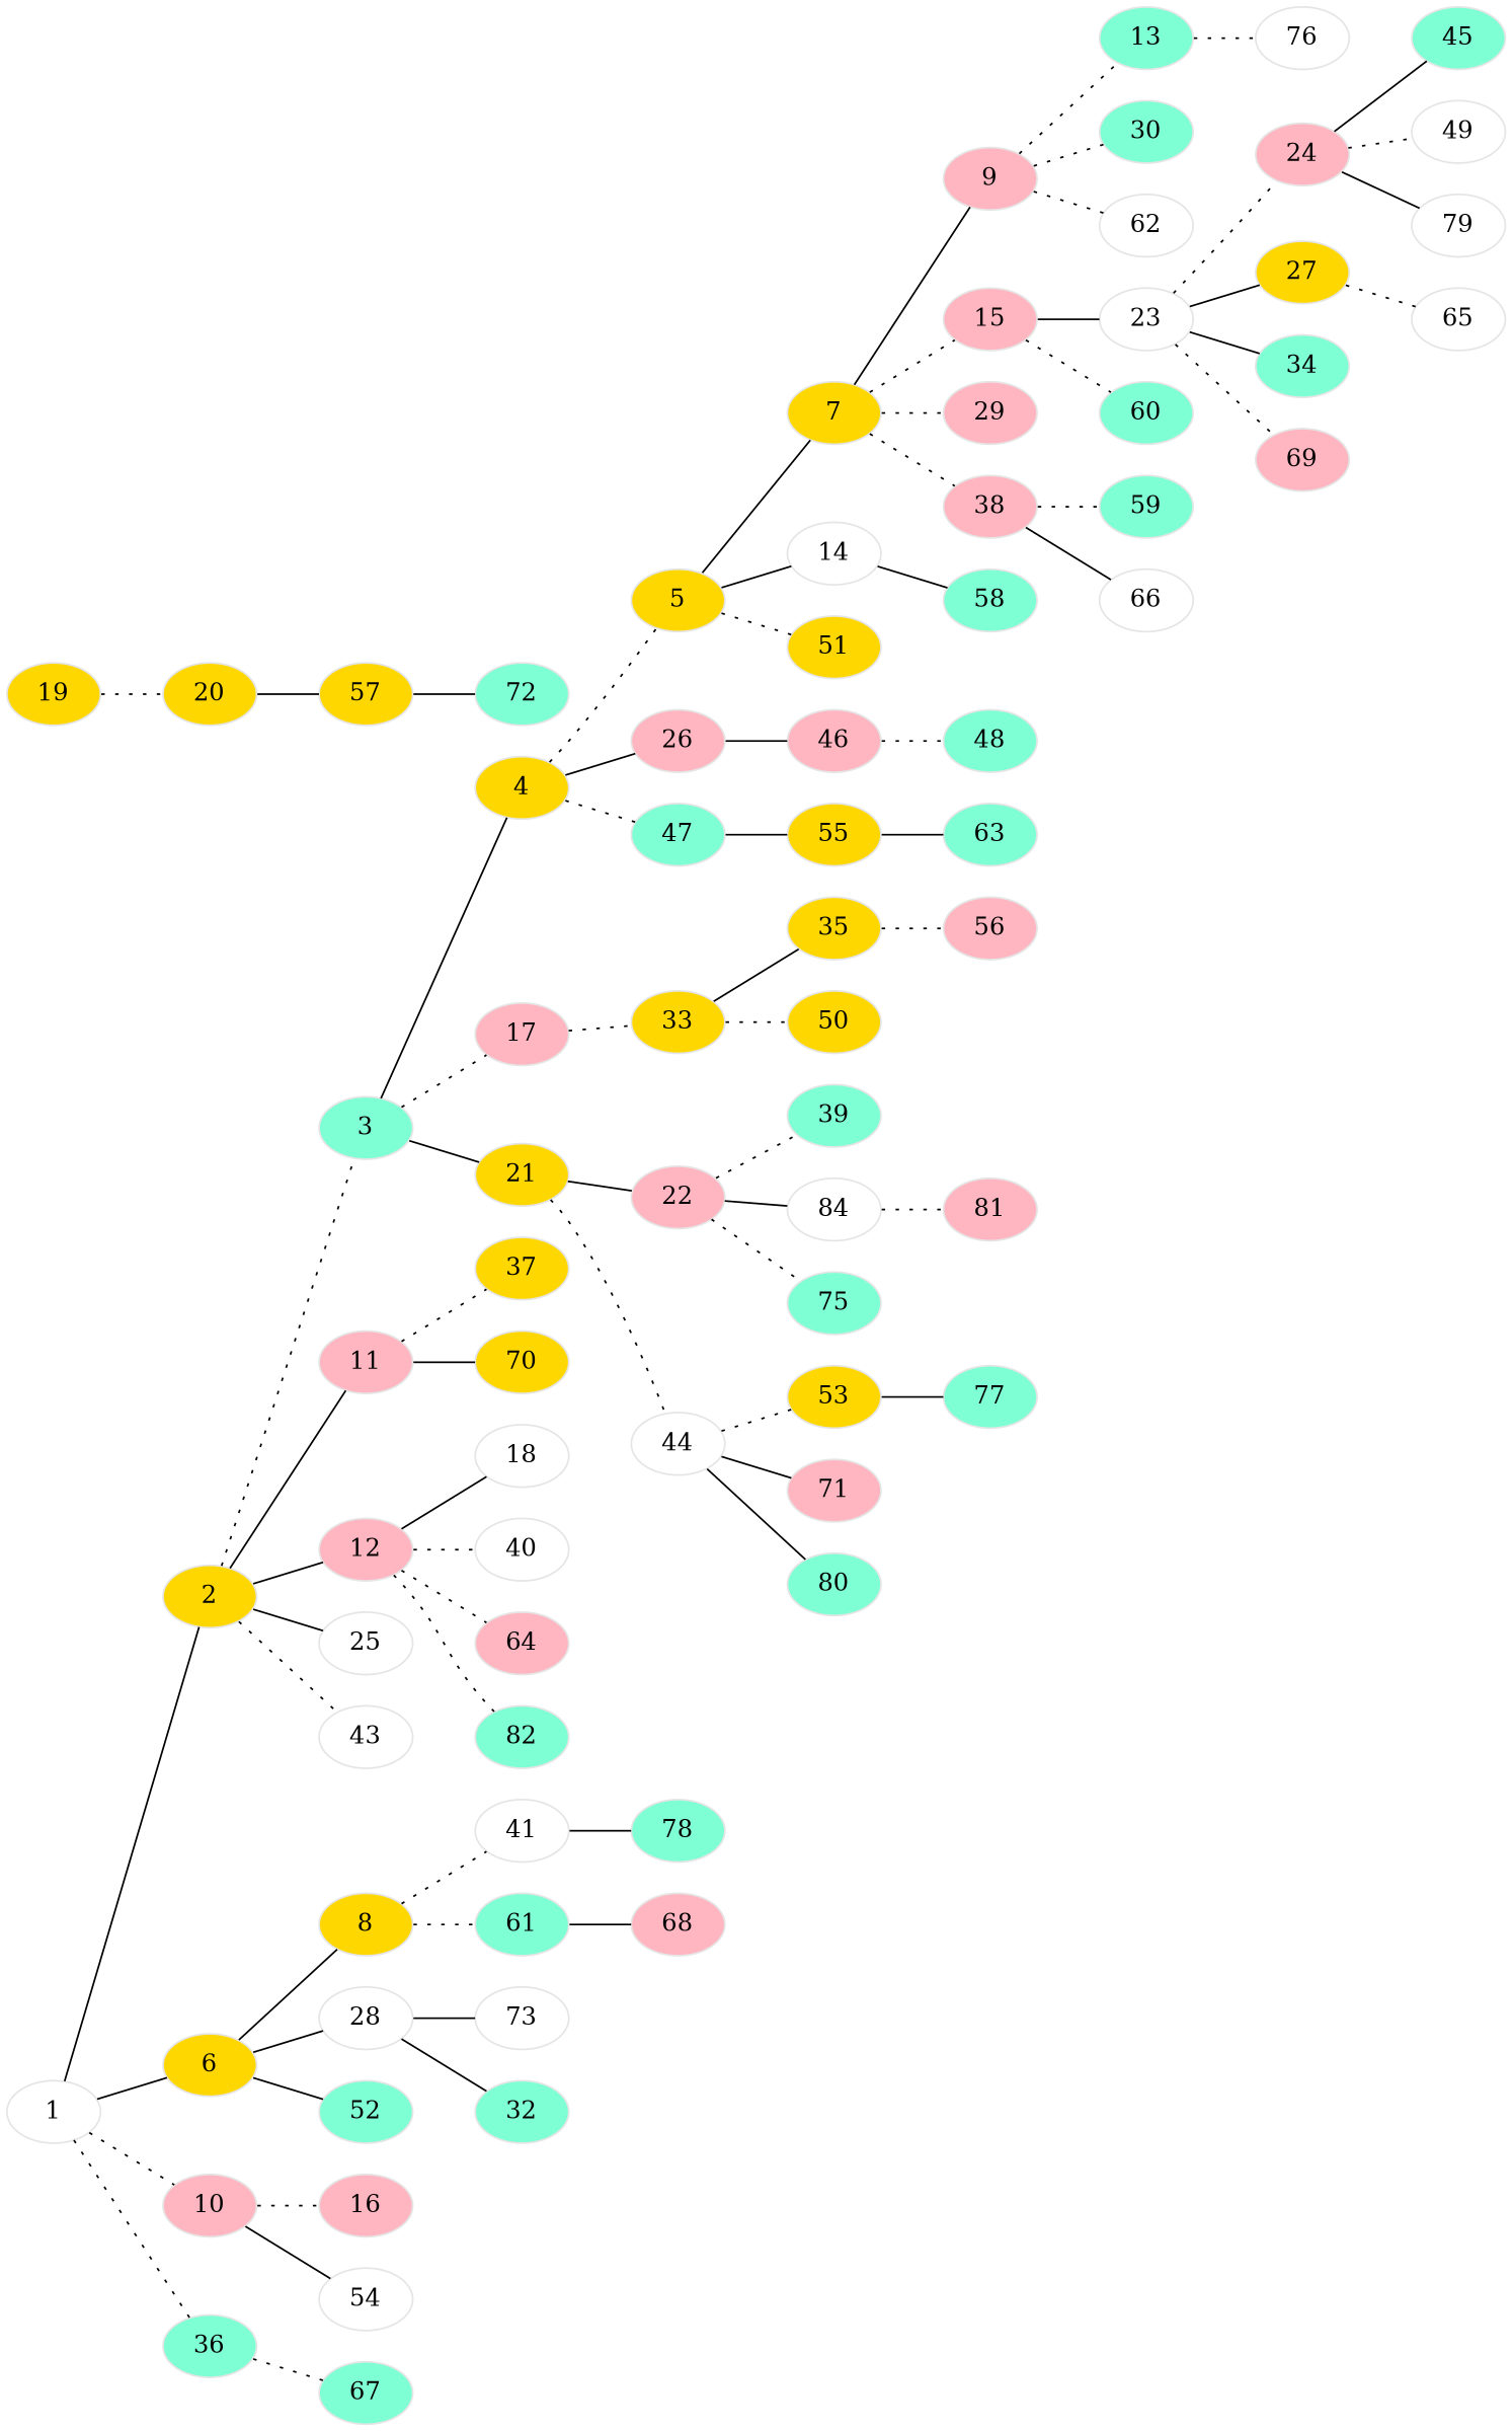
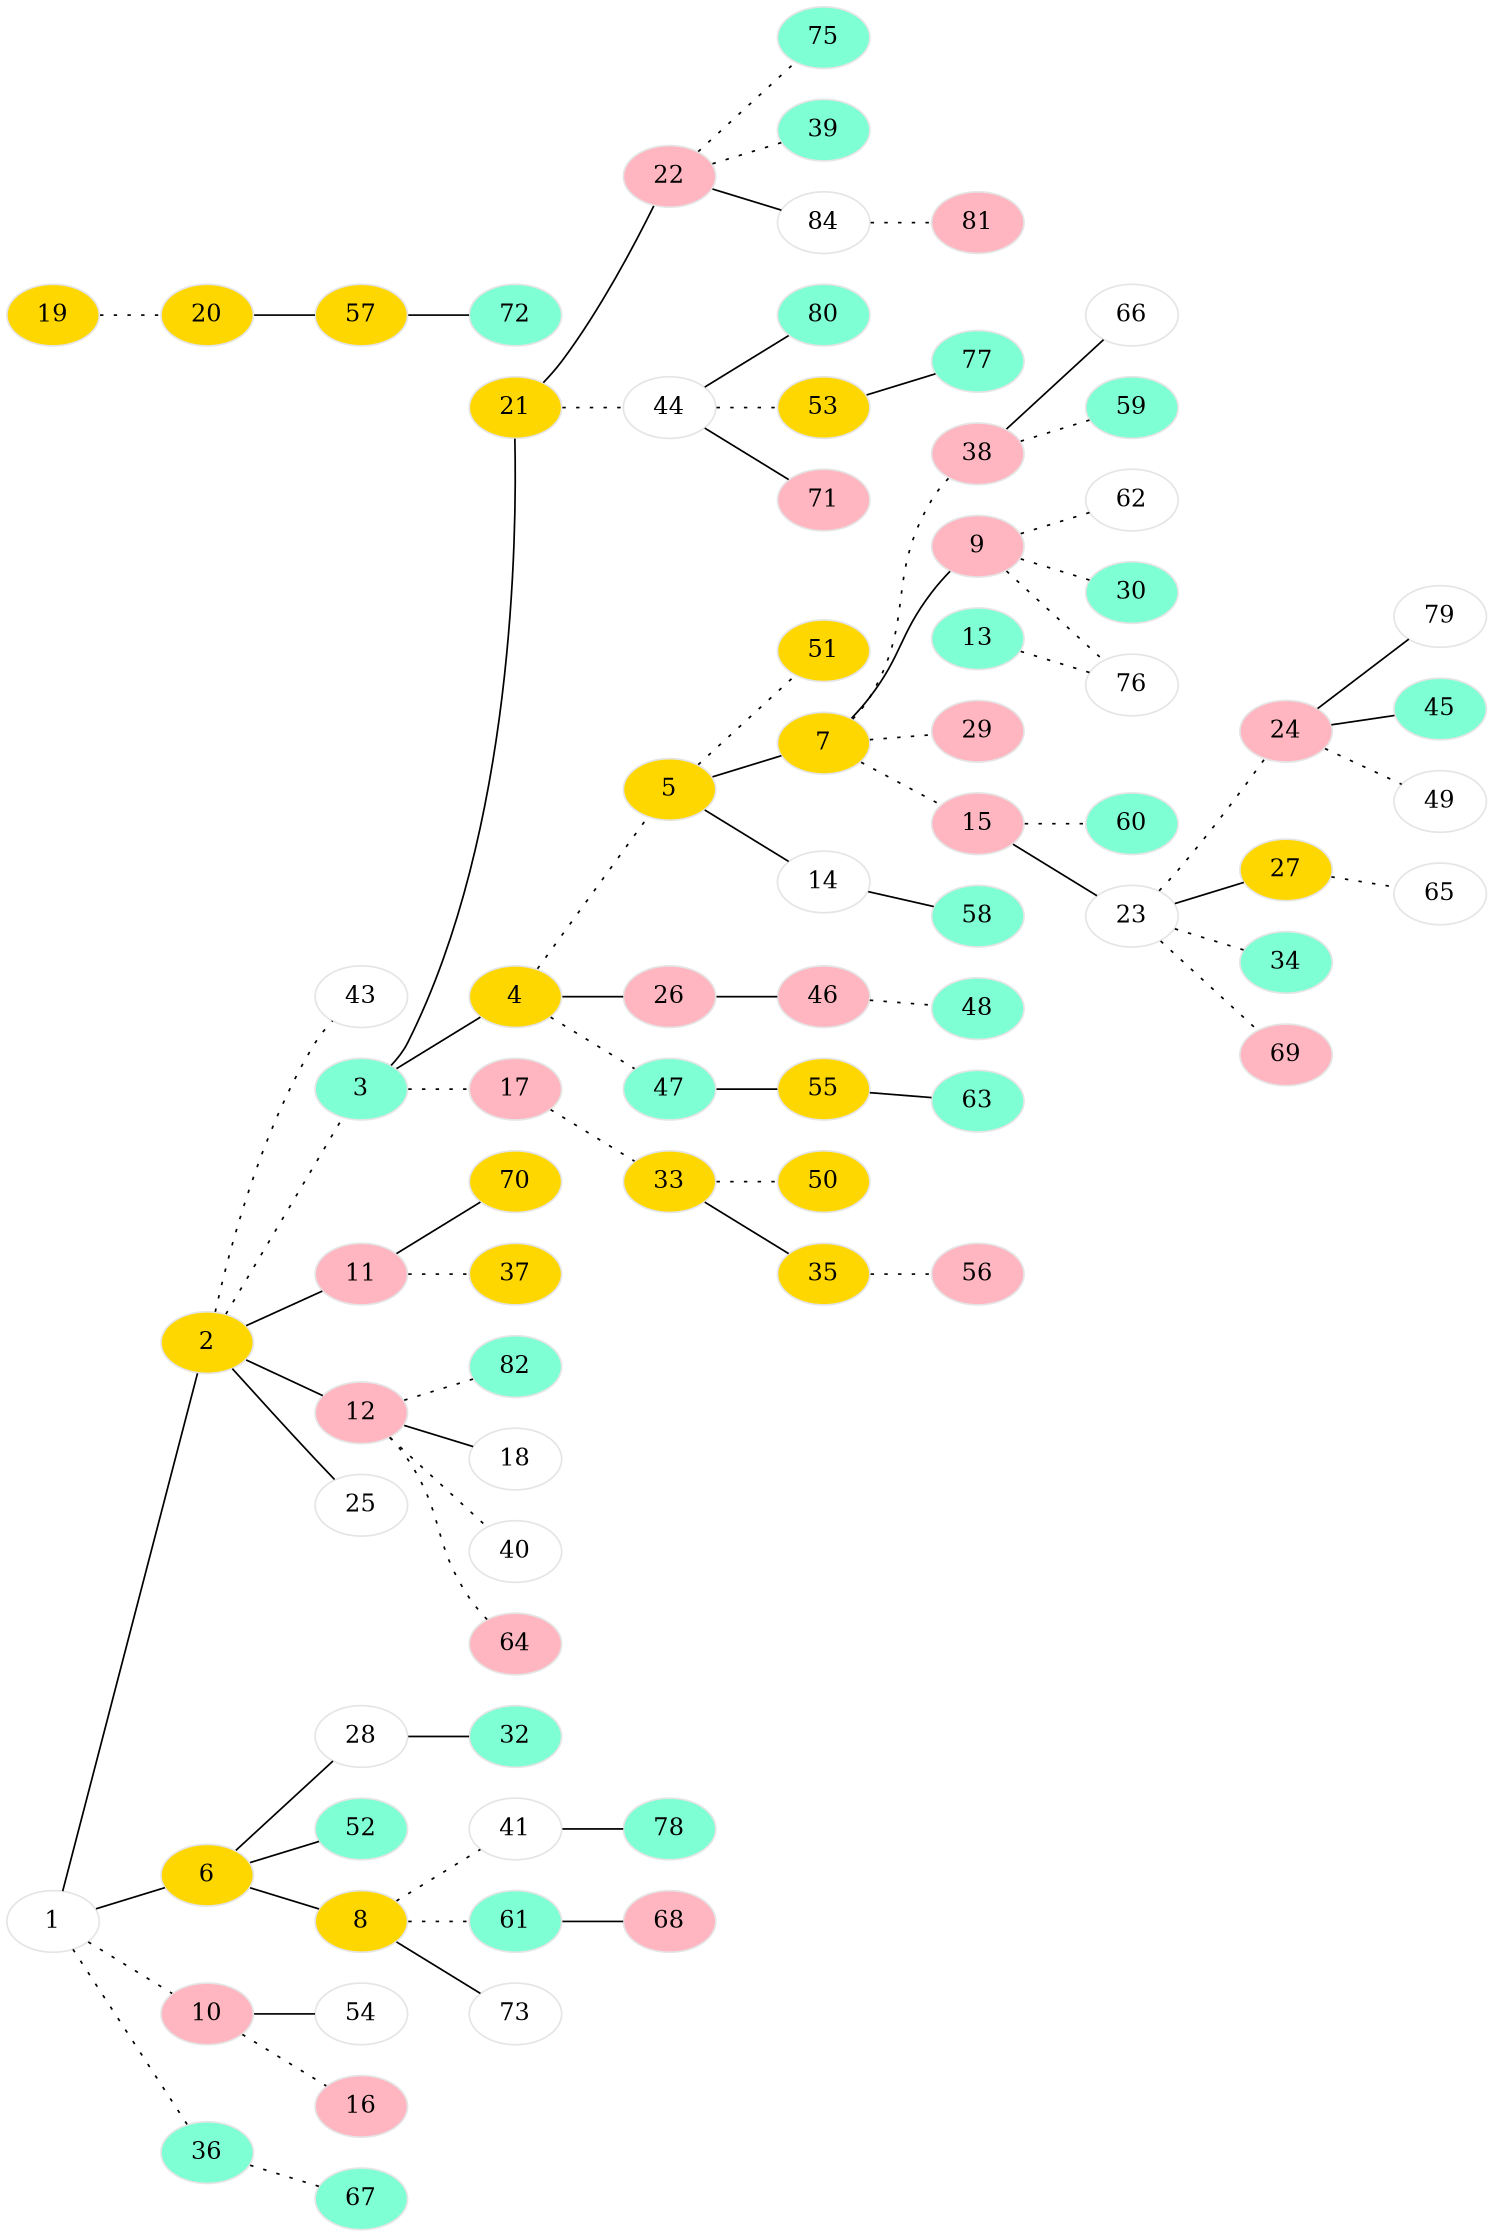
  graph {
    rankdir=LR
    node [color=gray90 fillcolor=aquamarine style=filled]
    edge [style=solid]
    1 [fillcolor=white]
    2 [fillcolor=gold]
    6 [fillcolor=gold]
    10 [fillcolor=lightpink]
    36
    3
    11 [fillcolor=lightpink]
    12 [fillcolor=lightpink]
    25 [fillcolor=white]
    43 [fillcolor=white]
    8 [fillcolor=gold]
    28 [fillcolor=white]
    52
    16 [fillcolor=lightpink]
    54 [fillcolor=white]
    67
    4 [fillcolor=gold]
    17 [fillcolor=lightpink]
    21 [fillcolor=gold]
    37 [fillcolor=gold]
    70 [fillcolor=gold]
    18 [fillcolor=white]
    40 [fillcolor=white]
    64 [fillcolor=lightpink]
    82
    5 [fillcolor=gold]
    26 [fillcolor=lightpink]
    47
    33 [fillcolor=gold]
    22 [fillcolor=lightpink]
    44 [fillcolor=white]
    7 [fillcolor=gold]
    14 [fillcolor=white]
    51 [fillcolor=gold]
    46 [fillcolor=lightpink]
    55 [fillcolor=gold]
    9 [fillcolor=lightpink]
    15 [fillcolor=lightpink]
    29 [fillcolor=lightpink]
    38 [fillcolor=lightpink]
    58
    41 [fillcolor=white]
    61
    73 [fillcolor=white]
    32
    13
    30
    62 [fillcolor=white]
    23 [fillcolor=white]
    60
    59
    66 [fillcolor=white]
    19 [fillcolor=gold]
    20 [fillcolor=gold]
    78
    68 [fillcolor=lightpink]
    76 [fillcolor=white]
    24 [fillcolor=lightpink]
    27 [fillcolor=gold]
    34
    69 [fillcolor=lightpink]
    35 [fillcolor=gold]
    50 [fillcolor=gold]
    57 [fillcolor=gold]
    72
    39
    n67 [fillcolor=white label=84]
    75
    53 [fillcolor=gold]
    71 [fillcolor=lightpink]
    80
    81 [fillcolor=lightpink]
    45
    49 [fillcolor=white]
    79 [fillcolor=white]
    65 [fillcolor=white]
    48
    56 [fillcolor=lightpink]
    77
    63
    1 -- 2
    1 -- 6
    1 -- 10 [style=dotted]
    1 -- 36 [style=dotted]
    2 -- 3 [style=dotted]
    2 -- 11
    2 -- 12
    2 -- 25
    2 -- 43 [style=dotted]
    6 -- 8
    6 -- 28
    6 -- 52
    10 -- 16 [style=dotted]
    10 -- 54
    36 -- 67 [style=dotted]
    3 -- 4
    3 -- 17 [style=dotted]
    3 -- 21
    11 -- 37 [style=dotted]
    11 -- 70
    12 -- 18
    12 -- 40 [style=dotted]
    12 -- 64 [style=dotted]
    12 -- 82 [style=dotted]
    8 -- 41 [style=dotted]
    8 -- 61 [style=dotted]
-   28 -- 73
+   8 -- 73
    28 -- 32
    4 -- 5 [style=dotted]
    4 -- 26
    4 -- 47 [style=dotted]
    17 -- 33 [style=dotted]
    21 -- 22
    21 -- 44 [style=dotted]
    5 -- 7
    5 -- 14
    5 -- 51 [style=dotted]
    26 -- 46
    47 -- 55
    33 -- 35
    33 -- 50 [style=dotted]
    22 -- 39 [style=dotted]
    22 -- n67
    22 -- 75 [style=dotted]
    44 -- 53 [style=dotted]
    44 -- 71
    44 -- 80
    7 -- 9
    7 -- 15 [style=dotted]
    7 -- 29 [style=dotted]
    7 -- 38 [style=dotted]
    14 -- 58
    46 -- 48 [style=dotted]
    55 -- 63
-   9 -- 13 [style=dotted]
+   9 -- 76 [style=dotted]
    9 -- 30 [style=dotted]
    9 -- 62 [style=dotted]
    15 -- 23
    15 -- 60 [style=dotted]
    38 -- 59 [style=dotted]
    38 -- 66
    41 -- 78
    61 -- 68
    13 -- 76 [style=dotted]
    23 -- 24 [style=dotted]
    23 -- 27
-   23 -- 34
+   23 -- 34 [style=dotted]
    23 -- 69 [style=dotted]
    19 -- 20 [style=dotted]
    20 -- 57
    24 -- 45
    24 -- 49 [style=dotted]
    24 -- 79
    27 -- 65 [style=dotted]
    35 -- 56 [style=dotted]
    57 -- 72
    n67 -- 81 [style=dotted]
    53 -- 77
  }
